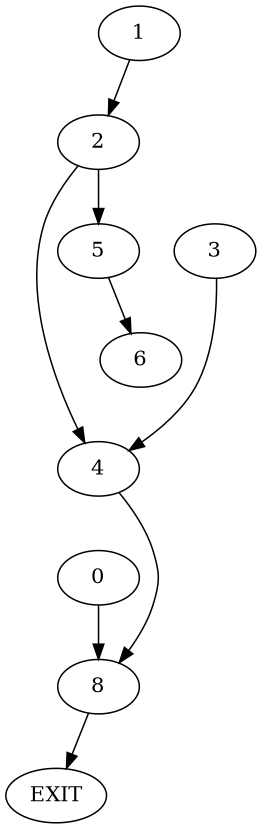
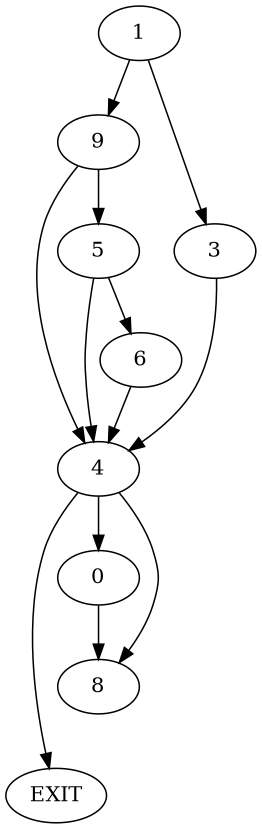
  digraph {
    1
-   2
+   2 [label=9]
    3
    n4 [label=EXIT]
    4
    5
    n7 [label=0]
    8
    6
    1 -> 2
+   1 -> 3
    2 -> 4
    2 -> 5
    3 -> 4
+   4 -> n7
    4 -> 8
+   5 -> 4
    5 -> 6
    n7 -> 8
-   8 -> n4
+   4 -> n4
+   6 -> 4
  }
